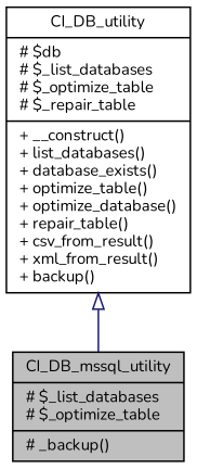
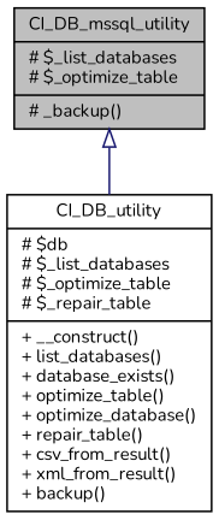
  digraph {
    fontname=Nunito
    node [color=black fontname=Nunito fontsize=10 shape=record style=filled]
    n1 [fillcolor=grey75 fontcolor=black height=0.2 label="{CI_DB_mssql_utility\n|# $_list_databases\l# $_optimize_table\l|# _backup()\l}" width=0.4]
    n2 [fillcolor=white height=0.2 label="{CI_DB_utility\n|# $db\l# $_list_databases\l# $_optimize_table\l# $_repair_table\l|+ __construct()\l+ list_databases()\l+ database_exists()\l+ optimize_table()\l+ optimize_database()\l+ repair_table()\l+ csv_from_result()\l+ xml_from_result()\l+ backup()\l}" width=0.4]
-   n2 -> n1 [arrowtail=onormal color=midnightblue dir=back fontname=Nunito fontsize=10 labelfontname=Helvetica labelfontsize=10 style=solid]
+   n1 -> n2 [arrowtail=onormal color=midnightblue dir=back fontname=Nunito fontsize=10 labelfontname=Helvetica labelfontsize=10 style=solid]
  }
